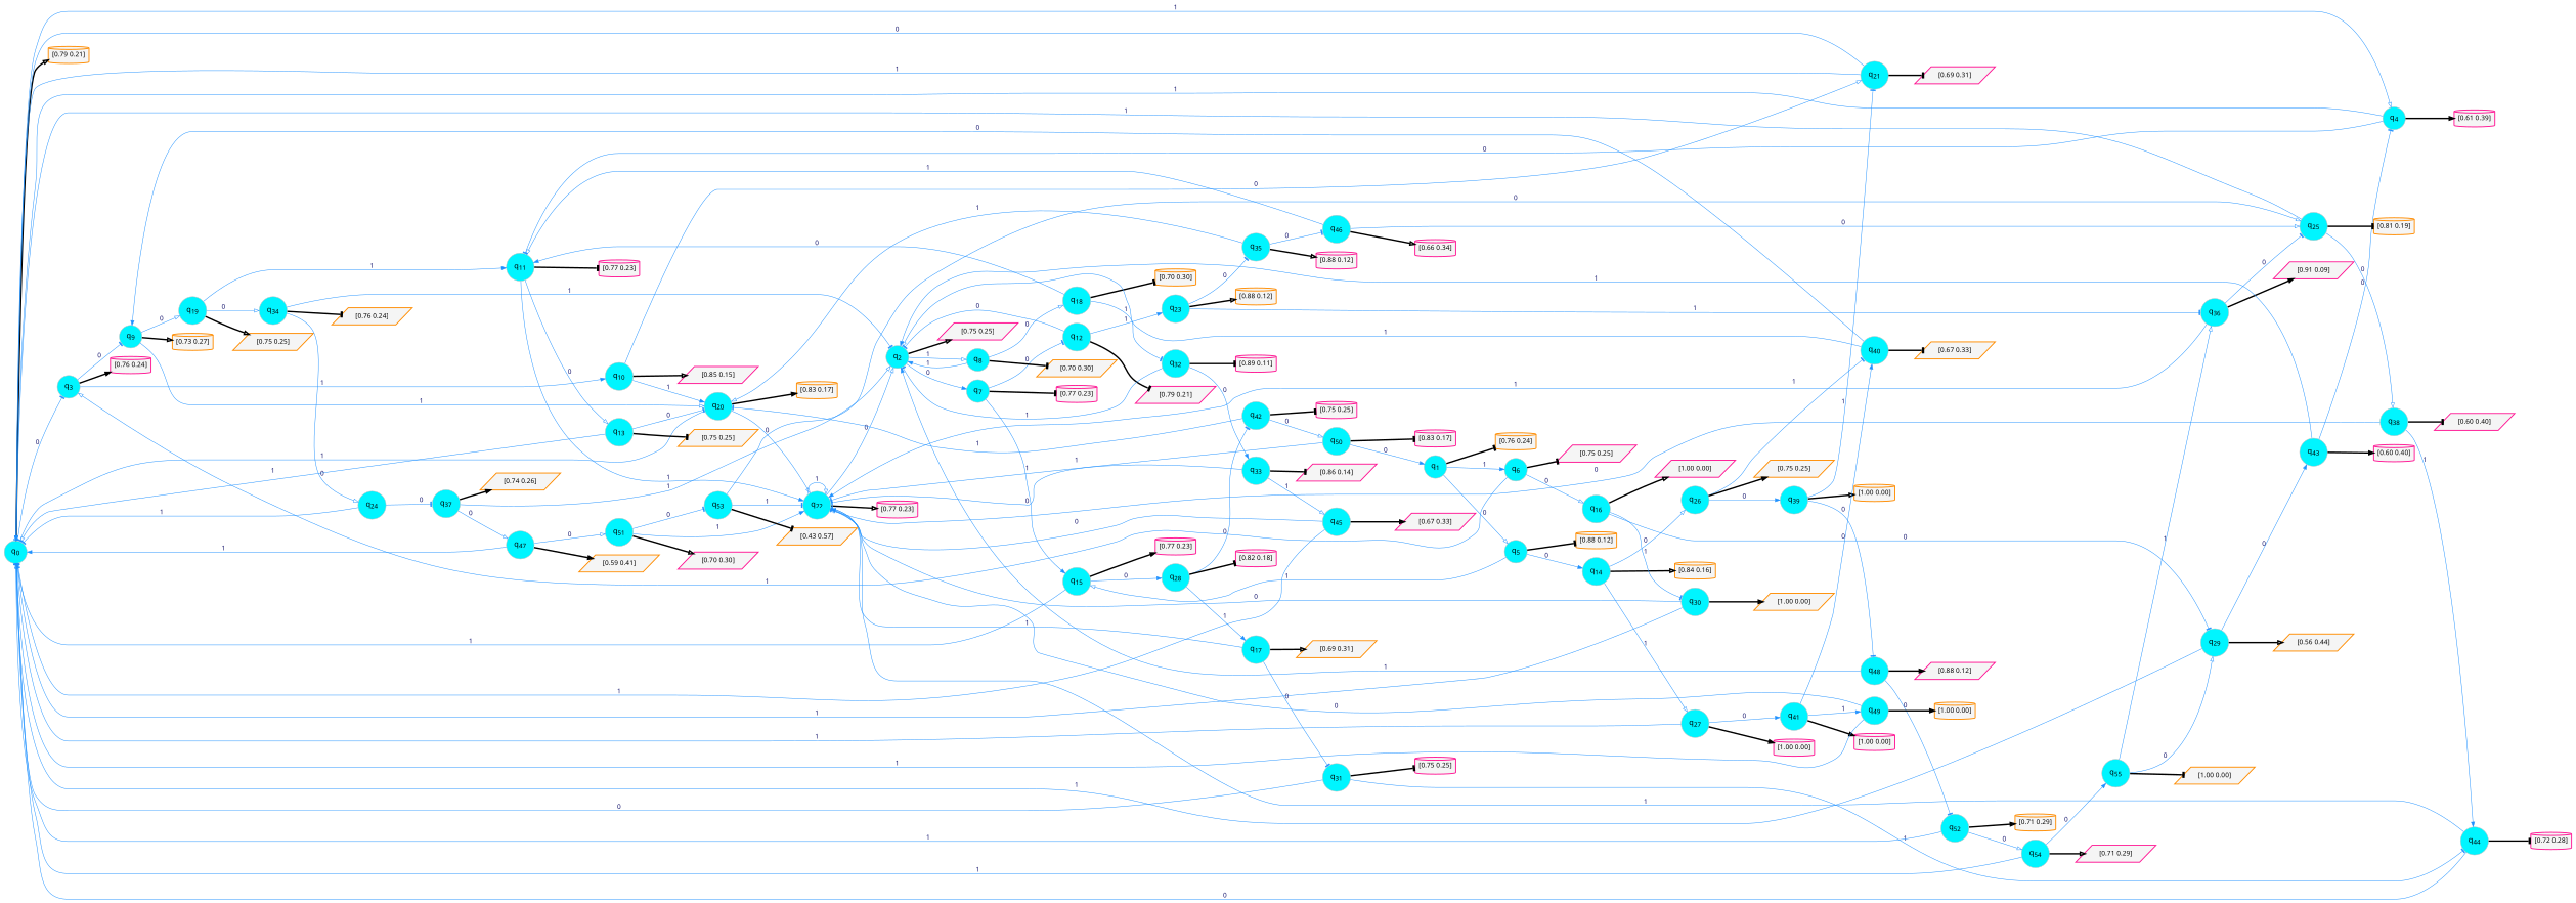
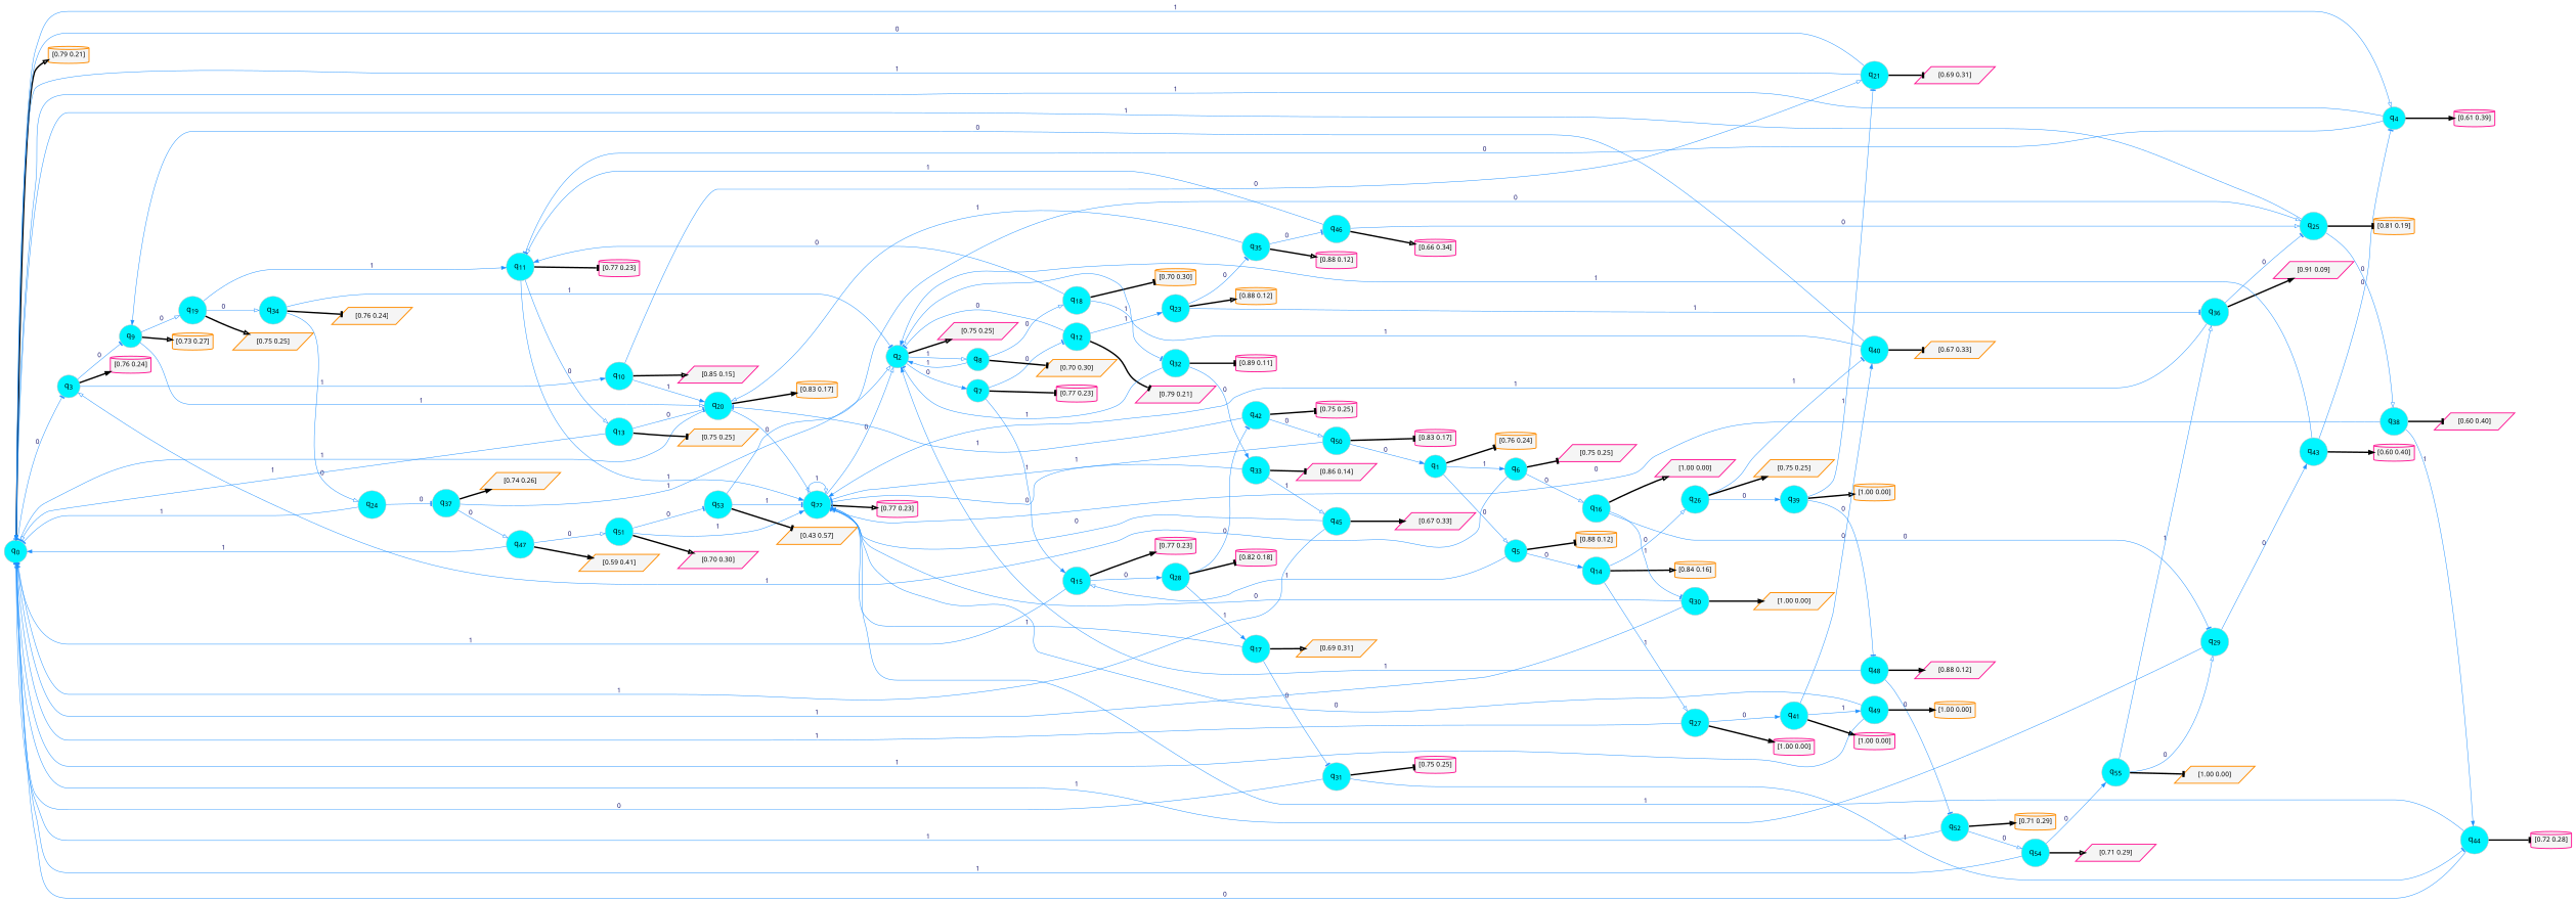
  digraph {
    fontname="Noto Sans"
    rankdir=LR
    node [color=gray fillcolor=turquoise1 fontcolor=black fontname="Noto Sans" fontsize=16 fontweight=bold shape=circle style=filled]
    edge [arrowhead=tee arrowsize=1 color=dodgerblue1 fontcolor=midnightblue fontname="Noto Sans" fontweight=bold penwidth=1 style=solid weight=20]
    n1 [label=<q<SUB>0</SUB>>]
    n2 [label=<q<SUB>3</SUB>>]
    n3 [label=<q<SUB>4</SUB>>]
    n4 [color=darkorange fillcolor=whitesmoke fontsize=14 label="[0.79 0.21]" penwidth=2 shape=cylinder]
    n5 [label=<q<SUB>9</SUB>>]
    n6 [label=<q<SUB>10</SUB>>]
    n7 [color=deeppink fillcolor=whitesmoke fontsize=14 label="[0.76 0.24]" penwidth=2 shape=cylinder]
    n8 [label=<q<SUB>11</SUB>>]
    n9 [color=deeppink fillcolor=whitesmoke fontsize=14 label="[0.61 0.39]" penwidth=2 shape=cylinder]
    n10 [label=<q<SUB>1</SUB>>]
    n11 [label=<q<SUB>5</SUB>>]
    n12 [label=<q<SUB>6</SUB>>]
    n13 [color=darkorange fillcolor=whitesmoke fontsize=14 label="[0.76 0.24]" penwidth=2 shape=cylinder]
    n14 [label=<q<SUB>14</SUB>>]
    n15 [label=<q<SUB>15</SUB>>]
    n16 [color=darkorange fillcolor=whitesmoke fontsize=14 label="[0.88 0.12]" penwidth=2 shape=cylinder]
    n17 [label=<q<SUB>16</SUB>>]
    n18 [color=deeppink fillcolor=whitesmoke fontsize=14 label="[0.75 0.25]" penwidth=2 shape=parallelogram]
    n19 [label=<q<SUB>2</SUB>>]
    n20 [label=<q<SUB>7</SUB>>]
    n21 [label=<q<SUB>8</SUB>>]
    n22 [color=deeppink fillcolor=whitesmoke fontsize=14 label="[0.75 0.25]" penwidth=2 shape=parallelogram]
    n23 [label=<q<SUB>12</SUB>>]
    n24 [color=deeppink fillcolor=whitesmoke fontsize=14 label="[0.77 0.23]" penwidth=2 shape=cylinder]
    n25 [label=<q<SUB>18</SUB>>]
    n26 [color=darkorange fillcolor=whitesmoke fontsize=14 label="[0.70 0.30]" penwidth=2 shape=parallelogram]
    n27 [label=<q<SUB>19</SUB>>]
    n28 [label=<q<SUB>20</SUB>>]
    n29 [color=darkorange fillcolor=whitesmoke fontsize=14 label="[0.73 0.27]" penwidth=2 shape=cylinder]
    n30 [label=<q<SUB>21</SUB>>]
    n31 [color=deeppink fillcolor=whitesmoke fontsize=14 label="[0.85 0.15]" penwidth=2 shape=parallelogram]
    n32 [label=<q<SUB>13</SUB>>]
    n33 [label=<q<SUB>22</SUB>>]
    n34 [color=deeppink fillcolor=whitesmoke fontsize=14 label="[0.77 0.23]" penwidth=2 shape=cylinder]
    n35 [label=<q<SUB>26</SUB>>]
    n36 [label=<q<SUB>27</SUB>>]
    n37 [color=darkorange fillcolor=whitesmoke fontsize=14 label="[0.84 0.16]" penwidth=2 shape=cylinder]
    n38 [label=<q<SUB>28</SUB>>]
    n39 [color=deeppink fillcolor=whitesmoke fontsize=14 label="[0.77 0.23]" penwidth=2 shape=cylinder]
    n40 [label=<q<SUB>29</SUB>>]
    n41 [label=<q<SUB>30</SUB>>]
    n42 [color=deeppink fillcolor=whitesmoke fontsize=14 label="[1.00 0.00]" penwidth=2 shape=parallelogram]
    n43 [label=<q<SUB>23</SUB>>]
    n44 [color=deeppink fillcolor=whitesmoke fontsize=14 label="[0.79 0.21]" penwidth=2 shape=parallelogram]
    n45 [label=<q<SUB>32</SUB>>]
    n46 [color=darkorange fillcolor=whitesmoke fontsize=14 label="[0.70 0.30]" penwidth=2 shape=cylinder]
    n47 [label=<q<SUB>34</SUB>>]
    n48 [color=darkorange fillcolor=whitesmoke fontsize=14 label="[0.75 0.25]" penwidth=2 shape=parallelogram]
    n49 [color=darkorange fillcolor=whitesmoke fontsize=14 label="[0.83 0.17]" penwidth=2 shape=cylinder]
    n50 [color=deeppink fillcolor=whitesmoke fontsize=14 label="[0.69 0.31]" penwidth=2 shape=parallelogram]
    n51 [color=darkorange fillcolor=whitesmoke fontsize=14 label="[0.75 0.25]" penwidth=2 shape=parallelogram]
    n52 [color=deeppink fillcolor=whitesmoke fontsize=14 label="[0.77 0.23]" penwidth=2 shape=cylinder]
    n53 [label=<q<SUB>35</SUB>>]
    n54 [label=<q<SUB>36</SUB>>]
    n55 [color=darkorange fillcolor=whitesmoke fontsize=14 label="[0.88 0.12]" penwidth=2 shape=cylinder]
    n56 [label=<q<SUB>39</SUB>>]
    n57 [label=<q<SUB>40</SUB>>]
    n58 [color=darkorange fillcolor=whitesmoke fontsize=14 label="[0.75 0.25]" penwidth=2 shape=parallelogram]
    n59 [label=<q<SUB>41</SUB>>]
    n60 [color=deeppink fillcolor=whitesmoke fontsize=14 label="[1.00 0.00]" penwidth=2 shape=cylinder]
    n61 [label=<q<SUB>17</SUB>>]
    n62 [label=<q<SUB>42</SUB>>]
    n63 [color=deeppink fillcolor=whitesmoke fontsize=14 label="[0.82 0.18]" penwidth=2 shape=cylinder]
    n64 [label=<q<SUB>43</SUB>>]
-   n65 [color=darkorange fillcolor=whitesmoke fontsize=14 label="[0.56 0.44]" penwidth=2 shape=parallelogram]
    n66 [color=darkorange fillcolor=whitesmoke fontsize=14 label="[1.00 0.00]" penwidth=2 shape=parallelogram]
    n67 [label=<q<SUB>31</SUB>>]
    n68 [color=darkorange fillcolor=whitesmoke fontsize=14 label="[0.69 0.31]" penwidth=2 shape=parallelogram]
    n69 [label=<q<SUB>44</SUB>>]
    n70 [color=deeppink fillcolor=whitesmoke fontsize=14 label="[0.75 0.25]" penwidth=2 shape=cylinder]
    n71 [label=<q<SUB>33</SUB>>]
    n72 [color=deeppink fillcolor=whitesmoke fontsize=14 label="[0.89 0.11]" penwidth=2 shape=cylinder]
    n73 [label=<q<SUB>24</SUB>>]
    n74 [color=darkorange fillcolor=whitesmoke fontsize=14 label="[0.76 0.24]" penwidth=2 shape=parallelogram]
    n75 [label=<q<SUB>46</SUB>>]
    n76 [color=deeppink fillcolor=whitesmoke fontsize=14 label="[0.88 0.12]" penwidth=2 shape=cylinder]
    n77 [label=<q<SUB>25</SUB>>]
    n78 [color=deeppink fillcolor=whitesmoke fontsize=14 label="[0.91 0.09]" penwidth=2 shape=parallelogram]
    n79 [label=<q<SUB>37</SUB>>]
    n80 [label=<q<SUB>47</SUB>>]
    n81 [color=darkorange fillcolor=whitesmoke fontsize=14 label="[0.74 0.26]" penwidth=2 shape=parallelogram]
    n82 [label=<q<SUB>38</SUB>>]
    n83 [color=darkorange fillcolor=whitesmoke fontsize=14 label="[0.81 0.19]" penwidth=2 shape=cylinder]
    n84 [color=deeppink fillcolor=whitesmoke fontsize=14 label="[0.60 0.40]" penwidth=2 shape=parallelogram]
    n85 [label=<q<SUB>48</SUB>>]
    n86 [color=darkorange fillcolor=whitesmoke fontsize=14 label="[1.00 0.00]" penwidth=2 shape=cylinder]
    n87 [color=darkorange fillcolor=whitesmoke fontsize=14 label="[0.67 0.33]" penwidth=2 shape=parallelogram]
    n88 [label=<q<SUB>49</SUB>>]
    n89 [color=deeppink fillcolor=whitesmoke fontsize=14 label="[1.00 0.00]" penwidth=2 shape=cylinder]
    n90 [label=<q<SUB>50</SUB>>]
    n91 [color=deeppink fillcolor=whitesmoke fontsize=14 label="[0.75 0.25]" penwidth=2 shape=cylinder]
    n92 [color=deeppink fillcolor=whitesmoke fontsize=14 label="[0.60 0.40]" penwidth=2 shape=cylinder]
    n93 [color=deeppink fillcolor=whitesmoke fontsize=14 label="[0.72 0.28]" penwidth=2 shape=cylinder]
    n94 [label=<q<SUB>45</SUB>>]
    n95 [color=deeppink fillcolor=whitesmoke fontsize=14 label="[0.86 0.14]" penwidth=2 shape=parallelogram]
    n96 [color=deeppink fillcolor=whitesmoke fontsize=14 label="[0.67 0.33]" penwidth=2 shape=parallelogram]
    n97 [color=deeppink fillcolor=whitesmoke fontsize=14 label="[0.66 0.34]" penwidth=2 shape=cylinder]
    n98 [label=<q<SUB>51</SUB>>]
    n99 [color=darkorange fillcolor=whitesmoke fontsize=14 label="[0.59 0.41]" penwidth=2 shape=parallelogram]
    n100 [label=<q<SUB>52</SUB>>]
    n101 [color=deeppink fillcolor=whitesmoke fontsize=14 label="[0.88 0.12]" penwidth=2 shape=parallelogram]
    n102 [color=darkorange fillcolor=whitesmoke fontsize=14 label="[1.00 0.00]" penwidth=2 shape=cylinder]
    n103 [color=deeppink fillcolor=whitesmoke fontsize=14 label="[0.83 0.17]" penwidth=2 shape=cylinder]
    n104 [label=<q<SUB>53</SUB>>]
    n105 [color=deeppink fillcolor=whitesmoke fontsize=14 label="[0.70 0.30]" penwidth=2 shape=parallelogram]
    n106 [label=<q<SUB>54</SUB>>]
    n107 [color=darkorange fillcolor=whitesmoke fontsize=14 label="[0.71 0.29]" penwidth=2 shape=cylinder]
    n108 [color=darkorange fillcolor=whitesmoke fontsize=14 label="[0.43 0.57]" penwidth=2 shape=parallelogram]
    n109 [label=<q<SUB>55</SUB>>]
    n110 [color=deeppink fillcolor=whitesmoke fontsize=14 label="[0.71 0.29]" penwidth=2 shape=parallelogram]
    n111 [color=darkorange fillcolor=whitesmoke fontsize=14 label="[1.00 0.00]" penwidth=2 shape=parallelogram]
    n1 -> n2 [label=0]
    n1 -> n3 [arrowhead=onormal label=1]
    n1 -> n4 [arrowhead=onormal color=black penwidth=3]
    n2 -> n5 [label=0]
    n2 -> n6 [arrowhead=normal label=1]
    n2 -> n7 [arrowhead=normal color=black penwidth=3]
    n3 -> n1 [arrowhead=normal label=1]
    n3 -> n8 [label=0]
    n3 -> n9 [arrowhead=normal color=black penwidth=3]
    n5 -> n27 [arrowhead=onormal label=0]
    n5 -> n28 [arrowhead=onormal label=1]
    n5 -> n29 [arrowhead=onormal color=black penwidth=3]
    n6 -> n28 [arrowhead=normal label=1]
    n6 -> n30 [arrowhead=onormal label=0]
    n6 -> n31 [arrowhead=onormal color=black penwidth=3]
    n8 -> n32 [arrowhead=onormal label=0]
    n8 -> n33 [arrowhead=normal label=1]
    n8 -> n34 [color=black penwidth=3]
    n10 -> n11 [arrowhead=onormal label=0]
    n10 -> n12 [arrowhead=normal label=1]
    n10 -> n13 [color=black penwidth=3]
    n11 -> n14 [arrowhead=normal label=0]
    n11 -> n15 [arrowhead=onormal label=1]
    n11 -> n16 [color=black penwidth=3]
    n12 -> n2 [arrowhead=onormal label=1]
    n12 -> n17 [arrowhead=onormal label=0]
    n12 -> n18 [color=black penwidth=3]
    n14 -> n35 [arrowhead=onormal label=0]
    n14 -> n36 [arrowhead=onormal label=1]
    n14 -> n37 [arrowhead=onormal color=black penwidth=3]
    n15 -> n1 [label=1]
    n15 -> n38 [arrowhead=normal label=0]
    n15 -> n39 [arrowhead=normal color=black penwidth=3]
    n17 -> n40 [label=0]
    n17 -> n41 [label=1]
    n17 -> n42 [arrowhead=onormal color=black penwidth=3]
    n19 -> n20 [arrowhead=normal label=0]
    n19 -> n21 [arrowhead=onormal label=1]
    n19 -> n22 [arrowhead=onormal color=black penwidth=3]
    n20 -> n15 [arrowhead=normal label=1]
    n20 -> n23 [label=0]
    n20 -> n24 [color=black penwidth=3]
    n21 -> n19 [arrowhead=normal label=1]
    n21 -> n25 [arrowhead=onormal label=0]
    n21 -> n26 [color=black penwidth=3]
    n23 -> n19 [label=0]
    n23 -> n43 [arrowhead=normal label=1]
    n23 -> n44 [color=black penwidth=3]
    n25 -> n8 [arrowhead=normal label=0]
    n25 -> n45 [label=1]
    n25 -> n46 [color=black penwidth=3]
    n27 -> n8 [arrowhead=normal label=1]
    n27 -> n47 [arrowhead=onormal label=0]
    n27 -> n48 [arrowhead=onormal color=black penwidth=3]
    n28 -> n1 [label=1]
    n28 -> n33 [arrowhead=onormal label=0]
    n28 -> n49 [arrowhead=normal color=black penwidth=3]
    n30 -> n1 [label=0]
    n30 -> n1 [arrowhead=normal label=1]
    n30 -> n50 [color=black penwidth=3]
    n32 -> n1 [arrowhead=onormal label=1]
    n32 -> n28 [label=0]
    n32 -> n51 [color=black penwidth=3]
    n33 -> n19 [arrowhead=onormal label=0]
    n33 -> n33 [arrowhead=onormal label=1]
    n33 -> n52 [arrowhead=onormal color=black penwidth=3]
    n35 -> n56 [arrowhead=normal label=0]
    n35 -> n57 [label=1]
    n35 -> n58 [arrowhead=normal color=black penwidth=3]
    n36 -> n1 [label=1]
    n36 -> n59 [arrowhead=normal label=0]
    n36 -> n60 [arrowhead=normal color=black penwidth=3]
    n38 -> n61 [arrowhead=normal label=1]
    n38 -> n62 [label=0]
    n38 -> n63 [color=black penwidth=3]
    n40 -> n1 [label=1]
    n40 -> n64 [arrowhead=normal label=0]
-   n40 -> n65 [arrowhead=onormal color=black penwidth=3]
    n41 -> n1 [arrowhead=normal label=1]
    n41 -> n33 [arrowhead=onormal label=0]
    n41 -> n66 [arrowhead=normal color=black penwidth=3]
    n43 -> n53 [label=0]
    n43 -> n54 [label=1]
    n43 -> n55 [arrowhead=onormal color=black penwidth=3]
    n45 -> n19 [label=1]
    n45 -> n71 [arrowhead=normal label=0]
    n45 -> n72 [color=black penwidth=3]
    n47 -> n19 [label=1]
    n47 -> n73 [arrowhead=onormal label=0]
    n47 -> n74 [color=black penwidth=3]
    n53 -> n28 [arrowhead=onormal label=1]
    n53 -> n75 [label=0]
    n53 -> n76 [arrowhead=onormal color=black penwidth=3]
    n54 -> n33 [arrowhead=normal label=1]
    n54 -> n77 [label=0]
    n54 -> n78 [arrowhead=normal color=black penwidth=3]
    n56 -> n30 [label=1]
    n56 -> n85 [label=0]
    n56 -> n86 [arrowhead=onormal color=black penwidth=3]
    n57 -> n5 [arrowhead=normal label=0]
    n57 -> n19 [arrowhead=onormal label=1]
    n57 -> n87 [color=black penwidth=3]
    n59 -> n57 [arrowhead=normal label=0]
    n59 -> n88 [arrowhead=normal label=1]
    n59 -> n89 [arrowhead=normal color=black penwidth=3]
    n61 -> n33 [label=1]
    n61 -> n67 [label=0]
    n61 -> n68 [arrowhead=onormal color=black penwidth=3]
    n62 -> n28 [label=1]
    n62 -> n90 [arrowhead=onormal label=0]
    n62 -> n91 [color=black penwidth=3]
    n64 -> n3 [label=0]
    n64 -> n19 [arrowhead=normal label=1]
    n64 -> n92 [arrowhead=normal color=black penwidth=3]
    n67 -> n1 [arrowhead=onormal label=0]
    n67 -> n69 [label=1]
    n67 -> n70 [color=black penwidth=3]
    n69 -> n1 [label=0]
    n69 -> n33 [arrowhead=onormal label=1]
    n69 -> n93 [color=black penwidth=3]
    n71 -> n33 [label=0]
    n71 -> n94 [arrowhead=onormal label=1]
    n71 -> n95 [color=black penwidth=3]
    n73 -> n1 [label=1]
    n73 -> n79 [label=0]
    n75 -> n8 [arrowhead=onormal label=1]
    n75 -> n77 [arrowhead=onormal label=0]
    n75 -> n97 [arrowhead=onormal color=black penwidth=3]
    n77 -> n1 [arrowhead=normal label=1]
    n77 -> n82 [arrowhead=onormal label=0]
    n77 -> n83 [color=black penwidth=3]
    n79 -> n19 [arrowhead=onormal label=1]
    n79 -> n80 [arrowhead=onormal label=0]
    n79 -> n81 [arrowhead=normal color=black penwidth=3]
    n80 -> n1 [arrowhead=normal label=1]
    n80 -> n98 [arrowhead=onormal label=0]
    n80 -> n99 [arrowhead=normal color=black penwidth=3]
    n82 -> n33 [arrowhead=onormal label=0]
    n82 -> n69 [arrowhead=normal label=1]
    n82 -> n84 [color=black penwidth=3]
    n85 -> n19 [arrowhead=normal label=1]
    n85 -> n100 [label=0]
    n85 -> n101 [arrowhead=normal color=black penwidth=3]
    n88 -> n1 [arrowhead=onormal label=1]
    n88 -> n33 [arrowhead=normal label=0]
    n88 -> n102 [arrowhead=normal color=black penwidth=3]
    n90 -> n10 [arrowhead=normal label=0]
    n90 -> n33 [label=1]
    n90 -> n103 [color=black penwidth=3]
    n94 -> n1 [arrowhead=onormal label=1]
    n94 -> n33 [label=0]
    n94 -> n96 [arrowhead=normal color=black penwidth=3]
    n98 -> n33 [arrowhead=normal label=1]
    n98 -> n104 [label=0]
    n98 -> n105 [arrowhead=onormal color=black penwidth=3]
    n100 -> n1 [label=1]
    n100 -> n106 [arrowhead=onormal label=0]
    n100 -> n107 [arrowhead=normal color=black penwidth=3]
    n104 -> n33 [label=1]
    n104 -> n77 [arrowhead=onormal label=0]
    n104 -> n108 [color=black penwidth=3]
    n106 -> n1 [label=1]
    n106 -> n109 [arrowhead=normal label=0]
    n106 -> n110 [arrowhead=onormal color=black penwidth=3]
    n109 -> n40 [arrowhead=onormal label=0]
    n109 -> n54 [arrowhead=onormal label=1]
    n109 -> n111 [color=black penwidth=3]
  }
